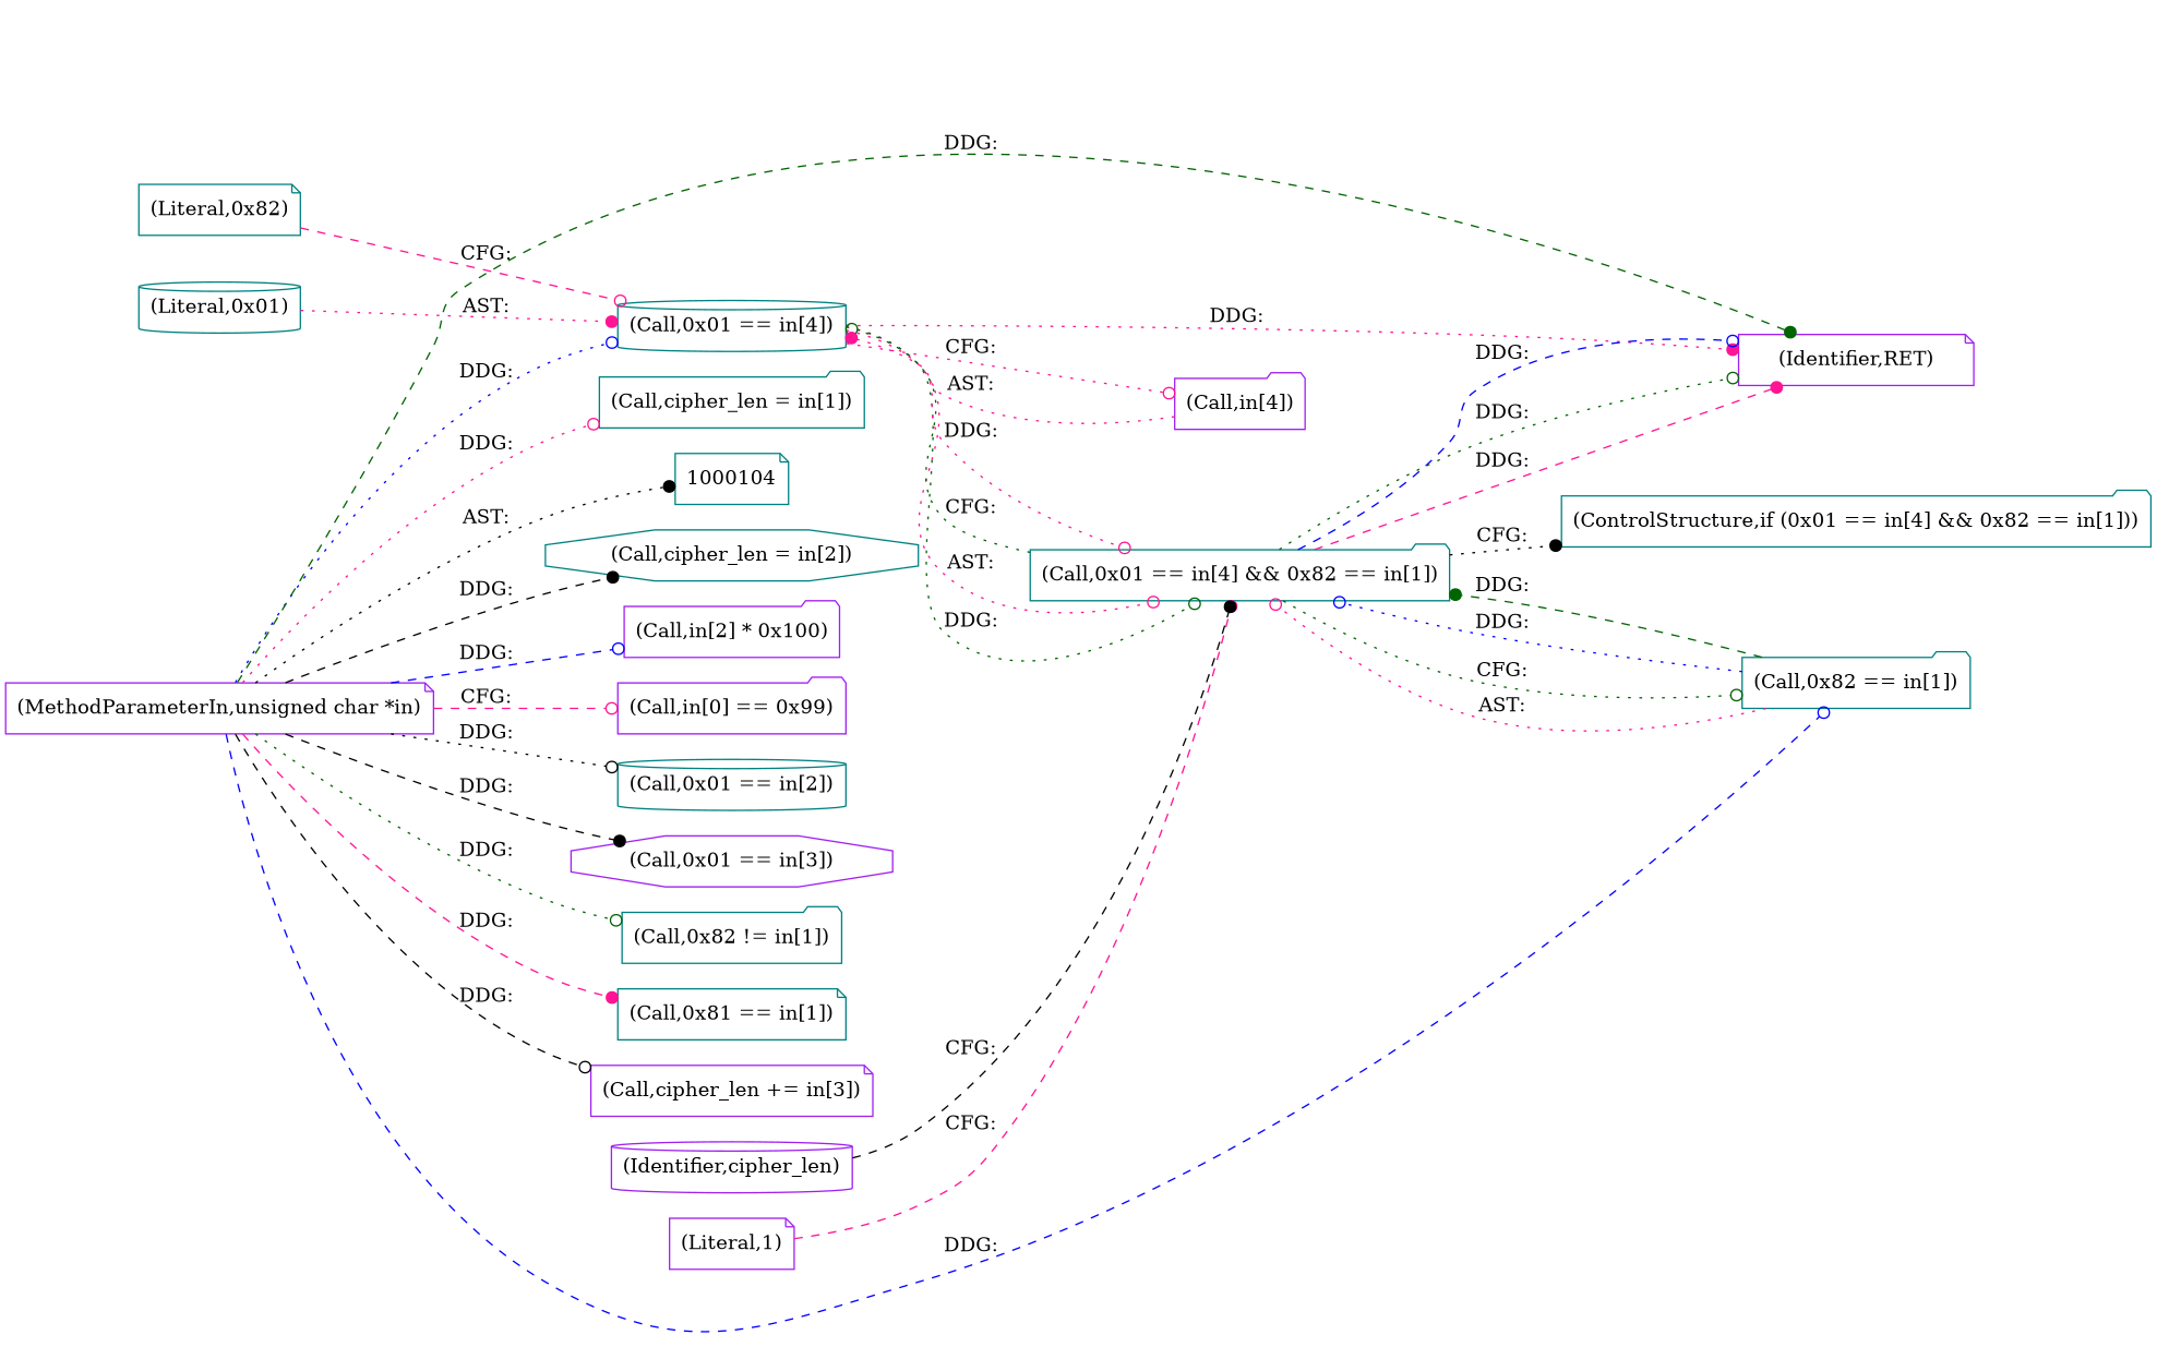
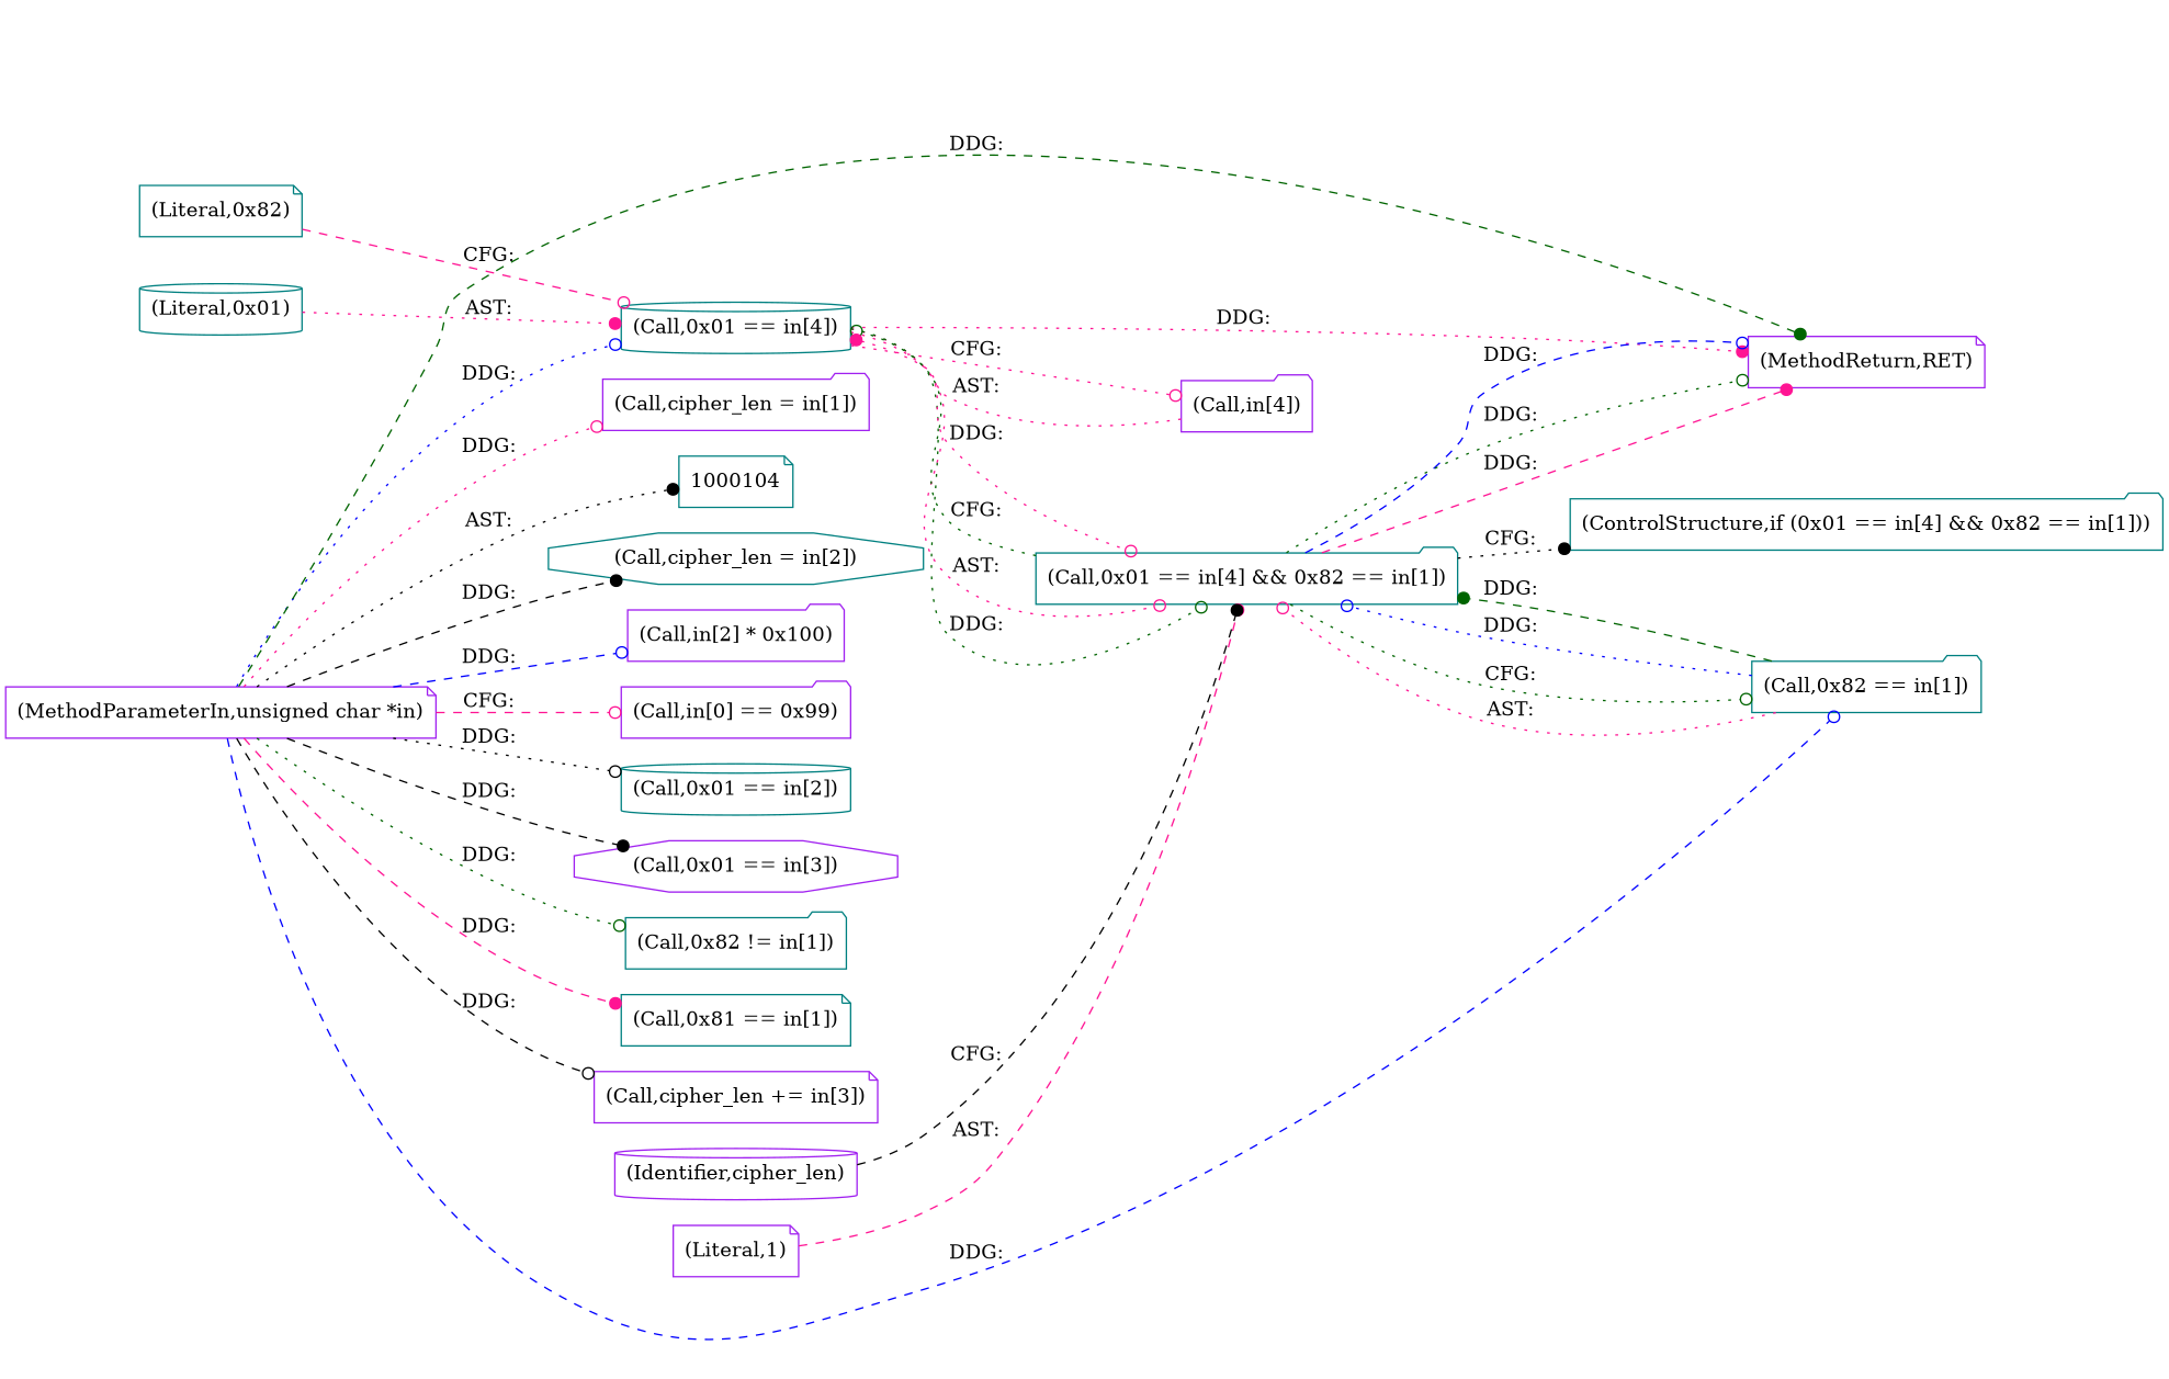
  digraph {
    rankdir=LR
    node [color=teal shape=folder]
    edge [arrowhead=odot color=deeppink style=dotted]
    n1 [label="(Call,0x01 == in[4])" shape=cylinder]
    n2 [label="(Call,0x01 == in[4] && 0x82 == in[1])"]
-   n3 [color=purple label="(Identifier,RET)" shape=note]
+   n3 [color=purple label="(MethodReturn,RET)" shape=note]
    n4 [color=purple label="(Call,in[4])"]
    n5 [label="(Call,0x82 == in[1])"]
    n6 [label="(ControlStructure,if (0x01 == in[4] && 0x82 == in[1]))"]
    n7 [color=purple label="(MethodParameterIn,unsigned char *in)" shape=note]
    n8 [label="(Call,cipher_len = in[2])" shape=octagon]
    n9 [color=purple label="(Call,in[2] * 0x100)"]
    n10 [color=purple label="(Call,in[0] == 0x99)"]
    n11 [label="(Call,0x01 == in[2])" shape=cylinder]
    n12 [color=purple label="(Call,0x01 == in[3])" shape=octagon]
    n13 [label="(Call,0x82 != in[1])"]
    n14 [label="(Call,0x81 == in[1])" shape=note]
    n15 [color=purple label="(Call,cipher_len += in[3])" shape=note]
-   n16 [label="(Call,cipher_len = in[1])"]
+   n16 [color=purple label="(Call,cipher_len = in[1])"]
    1000104 [shape=note]
    n18 [label="(Literal,0x82)" shape=note]
    n19 [color=purple label="(Literal,1)" shape=note]
    n20 [color=purple label="(Identifier,cipher_len)" shape=cylinder]
    n21 [label="(Literal,0x01)" shape=cylinder]
    n1 -> n2 [label="AST: "]
    n1 -> n2 [color=darkgreen label="DDG: "]
    n1 -> n2 [label="DDG: "]
    n1 -> n3 [arrowhead=dot label="DDG: "]
    n1 -> n4 [label="CFG: "]
    n2 -> n1 [color=darkgreen label="CFG: "]
    n2 -> n3 [color=blue label="DDG: " style=dashed]
    n2 -> n3 [color=darkgreen label="DDG: "]
    n2 -> n3 [arrowhead=dot label="DDG: " style=dashed]
    n2 -> n5 [color=darkgreen label="CFG: "]
    n2 -> n6 [arrowhead=dot color=black label="CFG: "]
    n4 -> n1 [arrowhead=dot label="AST: "]
    n5 -> n2 [label="AST: "]
    n5 -> n2 [arrowhead=dot color=darkgreen label="DDG: " style=dashed]
    n5 -> n2 [color=blue label="DDG: "]
    n7 -> n1 [color=blue label="DDG: "]
    n7 -> n3 [arrowhead=dot color=darkgreen label="DDG: " style=dashed]
    n7 -> n5 [color=blue label="DDG: " style=dashed]
    n7 -> n8 [arrowhead=dot color=black label="DDG: " style=dashed]
    n7 -> n9 [color=blue label="DDG: " style=dashed]
    n7 -> n10 [label="CFG: " style=dashed]
    n7 -> n11 [color=black label="DDG: "]
    n7 -> n12 [arrowhead=dot color=black label="DDG: " style=dashed]
    n7 -> n13 [color=darkgreen label="DDG: "]
    n7 -> n14 [arrowhead=dot label="DDG: " style=dashed]
    n7 -> n15 [color=black label="DDG: " style=dashed]
    n7 -> n16 [label="DDG: "]
    n7 -> 1000104 [arrowhead=dot color=black label="AST: "]
    n18 -> n1 [label="CFG: " style=dashed]
-   n19 -> n2 [arrowhead=dot label="CFG: " style=dashed]
+   n19 -> n2 [arrowhead=dot label="AST: " style=dashed]
    n20 -> n2 [arrowhead=dot color=black label="CFG: " style=dashed]
    n21 -> n1 [arrowhead=dot label="AST: "]
  }
